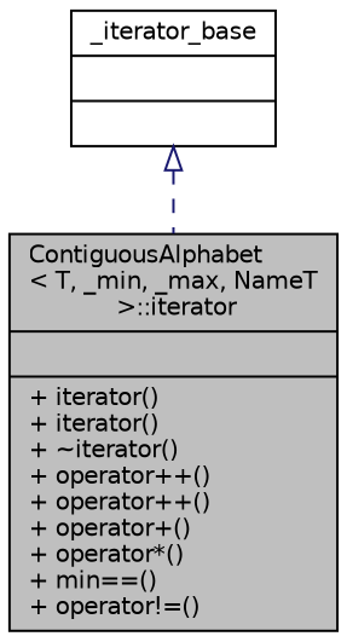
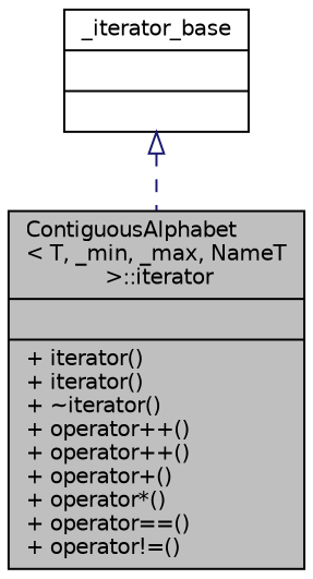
  digraph {
    node [color=black fontname=Helvetica fontsize=10 shape=record]
-   n1 [fillcolor=grey75 fontcolor=black height=0.2 label="{ContiguousAlphabet\l\< T, _min, _max, NameT\l \>::iterator\n||+ iterator()\l+ iterator()\l+ ~iterator()\l+ operator++()\l+ operator++()\l+ operator+()\l+ operator*()\l+ min==()\l+ operator!=()\l}" style=filled width=0.4]
+   n1 [fillcolor=grey75 fontcolor=black height=0.2 label="{ContiguousAlphabet\l\< T, _min, _max, NameT\l \>::iterator\n||+ iterator()\l+ iterator()\l+ ~iterator()\l+ operator++()\l+ operator++()\l+ operator+()\l+ operator*()\l+ operator==()\l+ operator!=()\l}" style=filled width=0.4]
    n2 [height=0.2 label="{_iterator_base\n||}" width=0.4]
    n2 -> n1 [arrowtail=onormal color=midnightblue dir=back fontname=Helvetica fontsize=10 labelfontname=Helvetica labelfontsize=10 style=dashed]
  }
